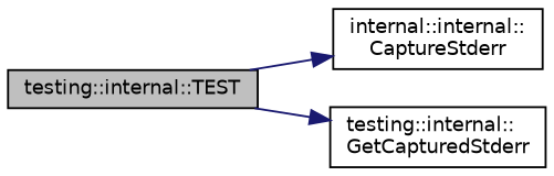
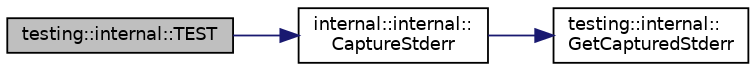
  digraph {
    rankdir=LR
    node [color=black fontname=Helvetica fontsize=10 shape=record]
    edge [color=midnightblue fontname=Helvetica fontsize=10 labelfontname=Helvetica labelfontsize=10 style=solid]
    n1 [fillcolor=grey75 fontcolor=black height=0.2 label="testing::internal::TEST" style=filled width=0.4]
    n2 [height=0.2 label="internal::internal::\lCaptureStderr" width=0.4]
    n3 [height=0.2 label="testing::internal::\lGetCapturedStderr" width=0.4]
    n1 -> n2
-   n1 -> n3
+   n2 -> n3
  }
